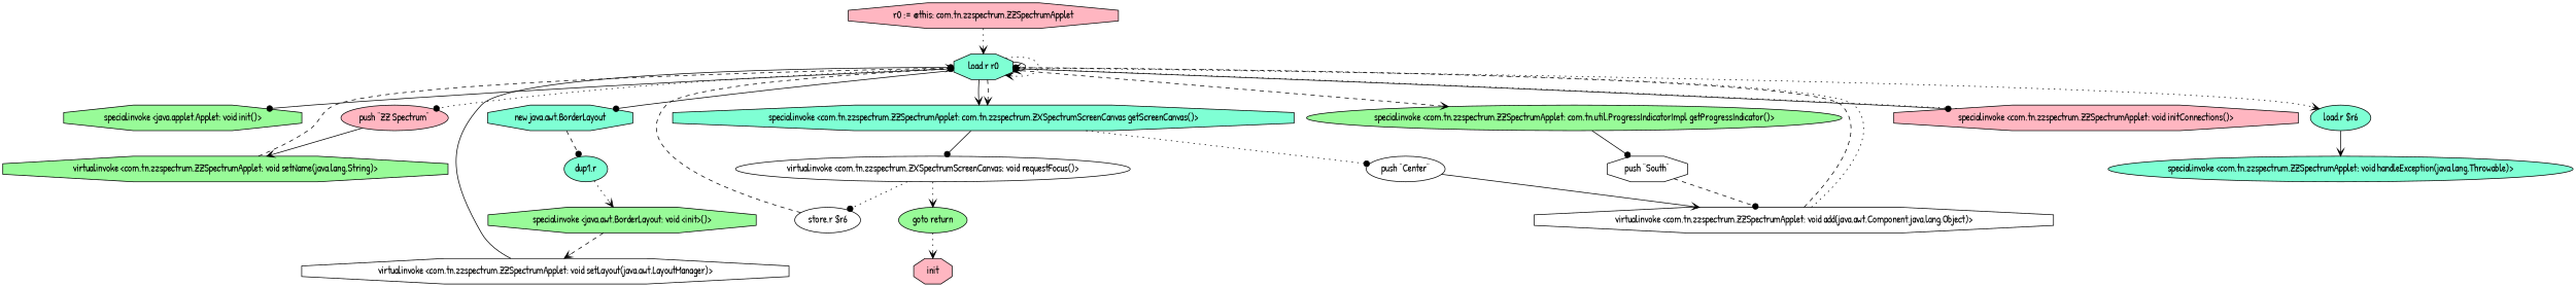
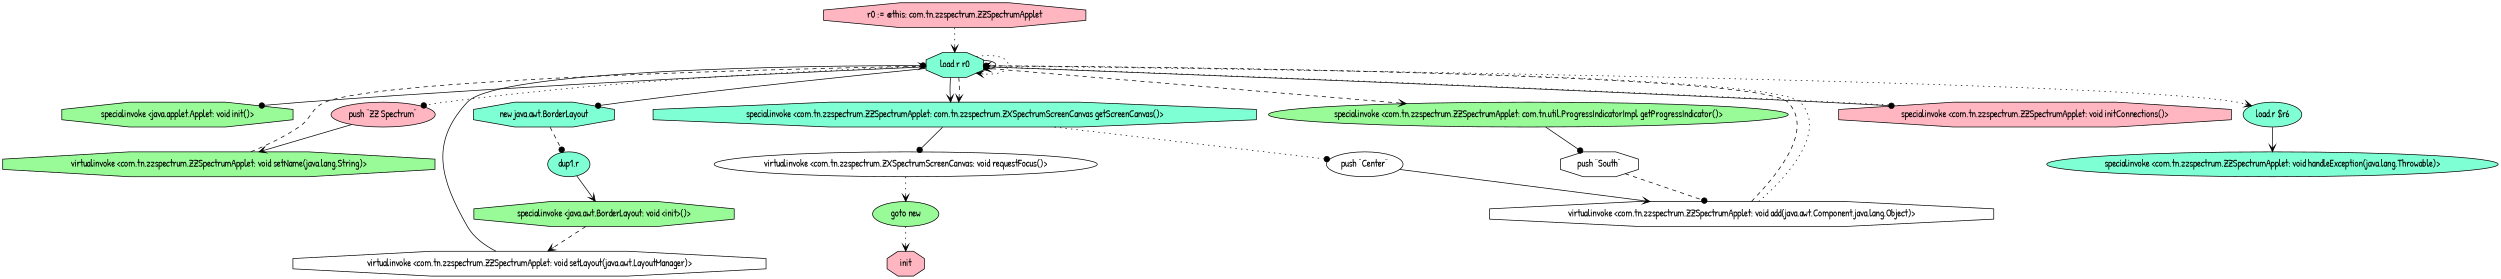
  digraph {
    fontname="Patrick Hand"
    node [fillcolor=aquamarine fontname="Patrick Hand" shape=octagon style=filled]
    edge [arrowhead=vee fontname="Patrick Hand" style=dotted]
    "r0 := @this: com.tn.zzspectrum.ZZSpectrumApplet" [fillcolor=lightpink]
    "load.r r0"
    "specialinvoke <java.applet.Applet: void init()>" [fillcolor=palegreen]
    "push \"ZZ Spectrum\"" [fillcolor=lightpink shape=ellipse]
    "new java.awt.BorderLayout"
    "specialinvoke <com.tn.zzspectrum.ZZSpectrumApplet: com.tn.zzspectrum.ZXSpectrumScreenCanvas getScreenCanvas()>"
    "specialinvoke <com.tn.zzspectrum.ZZSpectrumApplet: com.tn.util.ProgressIndicatorImpl getProgressIndicator()>" [fillcolor=palegreen shape=ellipse]
    "specialinvoke <com.tn.zzspectrum.ZZSpectrumApplet: void initConnections()>" [fillcolor=lightpink]
    "load.r $r6" [shape=ellipse]
    "virtualinvoke <com.tn.zzspectrum.ZZSpectrumApplet: void setName(java.lang.String)>" [fillcolor=palegreen]
    "dup1.r" [shape=ellipse]
    "push \"Center\"" [fillcolor=white shape=ellipse]
    "virtualinvoke <com.tn.zzspectrum.ZXSpectrumScreenCanvas: void requestFocus()>" [fillcolor=white shape=ellipse]
    "push \"South\"" [fillcolor=white]
    "specialinvoke <com.tn.zzspectrum.ZZSpectrumApplet: void handleException(java.lang.Throwable)>" [shape=ellipse]
    "specialinvoke <java.awt.BorderLayout: void <init>()>" [fillcolor=palegreen]
    "virtualinvoke <com.tn.zzspectrum.ZZSpectrumApplet: void setLayout(java.awt.LayoutManager)>" [fillcolor=white]
    "virtualinvoke <com.tn.zzspectrum.ZZSpectrumApplet: void add(java.awt.Component,java.lang.Object)>" [fillcolor=white]
-   "goto return" [fillcolor=palegreen shape=ellipse]
-   "store.r $r6" [fillcolor=white shape=ellipse]
+   "goto return" [fillcolor=palegreen shape=ellipse label="goto new"]
    n21 [fillcolor=lightpink label=init]
    "r0 := @this: com.tn.zzspectrum.ZZSpectrumApplet" -> "load.r r0"
    "load.r r0" -> "load.r r0" [style=solid]
    "load.r r0" -> "load.r r0"
    "load.r r0" -> "specialinvoke <java.applet.Applet: void init()>" [arrowhead=dot style=solid]
    "load.r r0" -> "push \"ZZ Spectrum\"" [arrowhead=dot]
    "load.r r0" -> "new java.awt.BorderLayout" [arrowhead=dot style=solid]
    "load.r r0" -> "specialinvoke <com.tn.zzspectrum.ZZSpectrumApplet: com.tn.zzspectrum.ZXSpectrumScreenCanvas getScreenCanvas()>" [style=solid]
    "load.r r0" -> "specialinvoke <com.tn.zzspectrum.ZZSpectrumApplet: com.tn.zzspectrum.ZXSpectrumScreenCanvas getScreenCanvas()>" [style=dashed]
    "load.r r0" -> "specialinvoke <com.tn.zzspectrum.ZZSpectrumApplet: com.tn.util.ProgressIndicatorImpl getProgressIndicator()>" [style=dashed]
    "load.r r0" -> "specialinvoke <com.tn.zzspectrum.ZZSpectrumApplet: void initConnections()>" [arrowhead=dot style=solid]
    "load.r r0" -> "load.r $r6"
    "push \"ZZ Spectrum\"" -> "virtualinvoke <com.tn.zzspectrum.ZZSpectrumApplet: void setName(java.lang.String)>" [style=solid]
    "new java.awt.BorderLayout" -> "dup1.r" [arrowhead=dot style=dashed]
    "specialinvoke <com.tn.zzspectrum.ZZSpectrumApplet: com.tn.zzspectrum.ZXSpectrumScreenCanvas getScreenCanvas()>" -> "push \"Center\"" [arrowhead=dot]
    "specialinvoke <com.tn.zzspectrum.ZZSpectrumApplet: com.tn.zzspectrum.ZXSpectrumScreenCanvas getScreenCanvas()>" -> "virtualinvoke <com.tn.zzspectrum.ZXSpectrumScreenCanvas: void requestFocus()>" [arrowhead=dot style=solid]
    "specialinvoke <com.tn.zzspectrum.ZZSpectrumApplet: com.tn.util.ProgressIndicatorImpl getProgressIndicator()>" -> "push \"South\"" [arrowhead=dot style=solid]
    "specialinvoke <com.tn.zzspectrum.ZZSpectrumApplet: void initConnections()>" -> "load.r r0" [arrowhead=dot]
    "load.r $r6" -> "specialinvoke <com.tn.zzspectrum.ZZSpectrumApplet: void handleException(java.lang.Throwable)>" [style=solid]
    "virtualinvoke <com.tn.zzspectrum.ZZSpectrumApplet: void setName(java.lang.String)>" -> "load.r r0" [style=dashed]
-   "dup1.r" -> "specialinvoke <java.awt.BorderLayout: void <init>()>"
+   "dup1.r" -> "specialinvoke <java.awt.BorderLayout: void <init>()>" [style=solid]
    "push \"Center\"" -> "virtualinvoke <com.tn.zzspectrum.ZZSpectrumApplet: void add(java.awt.Component,java.lang.Object)>" [style=solid]
    "virtualinvoke <com.tn.zzspectrum.ZXSpectrumScreenCanvas: void requestFocus()>" -> "goto return"
-   "virtualinvoke <com.tn.zzspectrum.ZXSpectrumScreenCanvas: void requestFocus()>" -> "store.r $r6" [arrowhead=dot]
    "push \"South\"" -> "virtualinvoke <com.tn.zzspectrum.ZZSpectrumApplet: void add(java.awt.Component,java.lang.Object)>" [arrowhead=dot style=dashed]
    "specialinvoke <java.awt.BorderLayout: void <init>()>" -> "virtualinvoke <com.tn.zzspectrum.ZZSpectrumApplet: void setLayout(java.awt.LayoutManager)>" [style=dashed]
    "virtualinvoke <com.tn.zzspectrum.ZZSpectrumApplet: void setLayout(java.awt.LayoutManager)>" -> "load.r r0" [arrowhead=dot style=solid]
    "virtualinvoke <com.tn.zzspectrum.ZZSpectrumApplet: void add(java.awt.Component,java.lang.Object)>" -> "load.r r0" [arrowhead=dot style=dashed]
    "virtualinvoke <com.tn.zzspectrum.ZZSpectrumApplet: void add(java.awt.Component,java.lang.Object)>" -> "load.r r0"
    "goto return" -> n21
-   "store.r $r6" -> "load.r r0" [arrowhead=dot style=dashed]
  }
